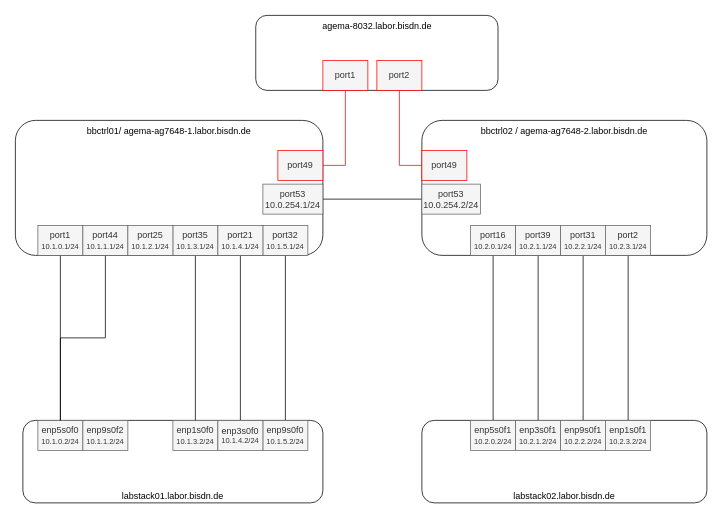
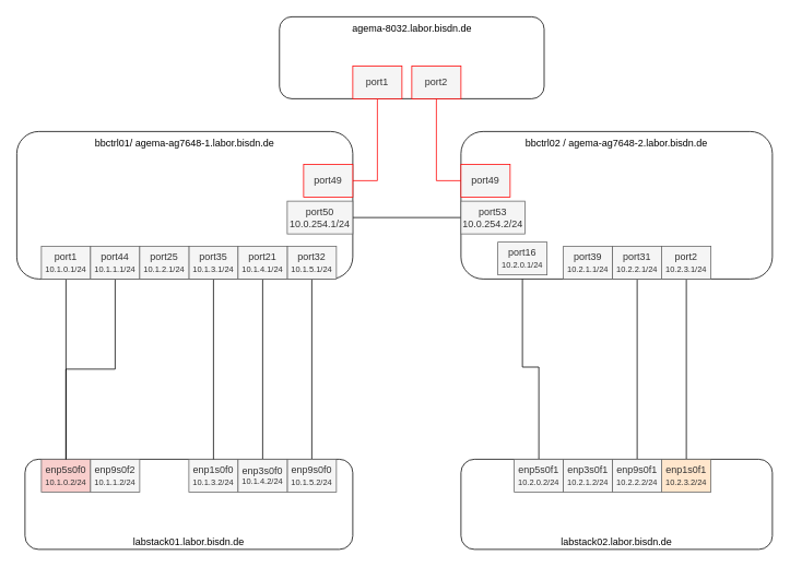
  <mxCell id="0" />
  <mxCell id="1" parent="0" />
  <mxCell id="2" value="labstack01.labor.bisdn.de" style="rounded=1;whiteSpace=wrap;html=1;verticalAlign=bottom;" parent="1" vertex="1"><mxGeometry x="30" y="560" width="400" height="110" as="geometry" /></mxCell>
  <mxCell id="3" value="&lt;div&gt;labstack02.labor.bisdn.de&lt;/div&gt;" style="rounded=1;whiteSpace=wrap;html=1;verticalAlign=bottom;" parent="1" vertex="1"><mxGeometry x="562" y="560" width="380" height="110" as="geometry" /></mxCell>
  <mxCell id="4" style="edgeStyle=orthogonalEdgeStyle;rounded=0;orthogonalLoop=1;jettySize=auto;html=1;exitX=0.5;exitY=0;exitDx=0;exitDy=0;entryX=0.5;entryY=1;entryDx=0;entryDy=0;endArrow=none;endFill=0;endSize=18;" parent="1" source="5" target="21" edge="1"><mxGeometry relative="1" as="geometry" /></mxCell>
  <mxCell id="5" value="enp5s0f1&lt;br style=&quot;font-size: 10px&quot;&gt;&lt;font size=&quot;1&quot;&gt;10.2.0.2/24&lt;/font&gt;" style="rounded=0;whiteSpace=wrap;html=1;fillColor=#f5f5f5;strokeColor=#666666;fontColor=#333333;" parent="1" vertex="1"><mxGeometry x="627" y="560" width="60" height="40" as="geometry" /></mxCell>
- <mxCell id="6" style="edgeStyle=orthogonalEdgeStyle;rounded=0;orthogonalLoop=1;jettySize=auto;html=1;exitX=0.5;exitY=0;exitDx=0;exitDy=0;entryX=0.5;entryY=1;entryDx=0;entryDy=0;endArrow=none;endFill=0;endSize=18;" parent="1" source="7" target="22" edge="1"><mxGeometry relative="1" as="geometry" /></mxCell>
  <mxCell id="7" value="enp3s0f1&lt;br style=&quot;font-size: 10px&quot;&gt;&lt;font size=&quot;1&quot;&gt;10.2.1.2/24&lt;/font&gt;" style="rounded=0;whiteSpace=wrap;html=1;fillColor=#f5f5f5;strokeColor=#666666;fontColor=#333333;" parent="1" vertex="1"><mxGeometry x="687" y="560" width="60" height="40" as="geometry" /></mxCell>
  <mxCell id="8" style="edgeStyle=orthogonalEdgeStyle;rounded=0;orthogonalLoop=1;jettySize=auto;html=1;exitX=0.5;exitY=0;exitDx=0;exitDy=0;entryX=0.5;entryY=1;entryDx=0;entryDy=0;endArrow=none;endFill=0;endSize=18;" parent="1" source="9" target="23" edge="1"><mxGeometry relative="1" as="geometry" /></mxCell>
- <mxCell id="9" value="enp1s0f1&lt;br style=&quot;font-size: 10px&quot;&gt;&lt;font size=&quot;1&quot;&gt;10.2.3.2/24&lt;/font&gt;" style="rounded=0;whiteSpace=wrap;html=1;fillColor=#f5f5f5;strokeColor=#666666;fontColor=#333333;" parent="1" vertex="1"><mxGeometry x="807" y="560" width="60" height="40" as="geometry" /></mxCell>
+ <mxCell id="9" value="enp1s0f1&lt;br style=&quot;font-size: 10px&quot;&gt;&lt;font size=&quot;1&quot;&gt;10.2.3.2/24&lt;/font&gt;" style="rounded=0;whiteSpace=wrap;html=1;fillColor=#ffe6cc;strokeColor=#666666;fontColor=#333333;" parent="1" vertex="1"><mxGeometry x="807" y="560" width="60" height="40" as="geometry" /></mxCell>
  <mxCell id="10" style="edgeStyle=orthogonalEdgeStyle;rounded=0;orthogonalLoop=1;jettySize=auto;html=1;exitX=0.5;exitY=0;exitDx=0;exitDy=0;entryX=0.5;entryY=1;entryDx=0;entryDy=0;endArrow=none;endFill=0;endSize=18;" parent="1" source="11" target="24" edge="1"><mxGeometry relative="1" as="geometry" /></mxCell>
  <mxCell id="11" value="&lt;div&gt;enp9s0f1&lt;/div&gt;&lt;div&gt;&lt;font style=&quot;font-size: 10px&quot;&gt;10.2.2.2/24&lt;/font&gt;&lt;/div&gt;" style="rounded=0;whiteSpace=wrap;html=1;fillColor=#f5f5f5;strokeColor=#666666;fontColor=#333333;" parent="1" vertex="1"><mxGeometry x="747" y="560" width="60" height="40" as="geometry" /></mxCell>
- <mxCell id="12" value="enp5s0f0&lt;br&gt;&lt;font style=&quot;font-size: 10px&quot;&gt;10.1.0.2/24&lt;/font&gt;" style="rounded=0;whiteSpace=wrap;html=1;fillColor=#f5f5f5;strokeColor=#666666;fontColor=#333333;direction=west;" parent="1" vertex="1"><mxGeometry x="50" y="560" width="60" height="40" as="geometry" /></mxCell>
+ <mxCell id="12" value="enp5s0f0&lt;br&gt;&lt;font style=&quot;font-size: 10px&quot;&gt;10.1.0.2/24&lt;/font&gt;" style="rounded=0;whiteSpace=wrap;html=1;fillColor=#f8cecc;strokeColor=#666666;fontColor=#333333;direction=west;" parent="1" vertex="1"><mxGeometry x="50" y="560" width="60" height="40" as="geometry" /></mxCell>
  <mxCell id="13" value="enp9s0f2&lt;br style=&quot;font-size: 10px&quot;&gt;&lt;font size=&quot;1&quot;&gt;10.1.1.2/24&lt;/font&gt;" style="rounded=0;whiteSpace=wrap;html=1;fillColor=#f5f5f5;strokeColor=#666666;fontColor=#333333;direction=west;" parent="1" vertex="1"><mxGeometry x="110" y="560" width="60" height="40" as="geometry" /></mxCell>
  <mxCell id="14" value="enp1s0f0&lt;br style=&quot;font-size: 10px&quot;&gt;&lt;font size=&quot;1&quot;&gt;10.1.3.2/24&lt;/font&gt;" style="rounded=0;whiteSpace=wrap;html=1;fillColor=#f5f5f5;strokeColor=#666666;fontColor=#333333;direction=west;" parent="1" vertex="1"><mxGeometry x="230" y="560" width="60" height="40" as="geometry" /></mxCell>
  <mxCell id="15" style="edgeStyle=orthogonalEdgeStyle;rounded=0;orthogonalLoop=1;jettySize=auto;html=1;exitX=0.5;exitY=1;exitDx=0;exitDy=0;entryX=0.5;entryY=1;entryDx=0;entryDy=0;endArrow=none;endFill=0;endSize=18;" parent="1" source="16" target="32" edge="1"><mxGeometry relative="1" as="geometry" /></mxCell>
  <mxCell id="16" value="enp9s0f0&lt;br style=&quot;font-size: 10px&quot;&gt;&lt;font size=&quot;1&quot;&gt;10.1.5.2/24&lt;/font&gt;" style="rounded=0;whiteSpace=wrap;html=1;fillColor=#f5f5f5;strokeColor=#666666;fontColor=#333333;direction=west;" parent="1" vertex="1"><mxGeometry x="350" y="560" width="60" height="40" as="geometry" /></mxCell>
  <mxCell id="17" style="edgeStyle=orthogonalEdgeStyle;rounded=0;orthogonalLoop=1;jettySize=auto;html=1;exitX=0.5;exitY=1;exitDx=0;exitDy=0;entryX=0.5;entryY=1;entryDx=0;entryDy=0;endArrow=none;endFill=0;endSize=18;" parent="1" source="18" target="33" edge="1"><mxGeometry relative="1" as="geometry" /></mxCell>
  <mxCell id="18" value="&lt;div&gt;enp3s0f0&lt;/div&gt;&lt;div style=&quot;font-size: 10px&quot;&gt;10.1.4.2/24&lt;/div&gt;" style="rounded=0;whiteSpace=wrap;html=1;fillColor=#f5f5f5;strokeColor=#666666;fontColor=#333333;direction=west;" parent="1" vertex="1"><mxGeometry x="290" y="560" width="60" height="40" as="geometry" /></mxCell>
  <mxCell id="19" value="bbctrl01/ agema-ag7648-1.labor.bisdn.de" style="rounded=1;whiteSpace=wrap;html=1;verticalAlign=top;align=center;" parent="1" vertex="1"><mxGeometry x="20" y="160" width="410" height="180" as="geometry" /></mxCell>
  <mxCell id="20" value="&lt;div&gt;bbctrl02 / agema-ag7648-2.labor.bisdn.de&lt;br&gt;&lt;/div&gt;" style="rounded=1;whiteSpace=wrap;html=1;verticalAlign=top;align=center;" parent="1" vertex="1"><mxGeometry x="562" y="160" width="380" height="180" as="geometry" /></mxCell>
- <mxCell id="21" value="port16&lt;br style=&quot;font-size: 10px&quot;&gt;&lt;font size=&quot;1&quot;&gt;10.2.0.1/24&lt;/font&gt;" style="rounded=0;whiteSpace=wrap;html=1;fillColor=#f5f5f5;strokeColor=#666666;fontColor=#333333;" parent="1" vertex="1"><mxGeometry x="627" y="300" width="60" height="40" as="geometry" /></mxCell>
+ <mxCell id="21" value="port16&lt;br style=&quot;font-size: 10px&quot;&gt;&lt;font size=&quot;1&quot;&gt;10.2.0.1/24&lt;/font&gt;" style="rounded=0;whiteSpace=wrap;html=1;fillColor=#f5f5f5;strokeColor=#666666;fontColor=#333333;" parent="1" vertex="1"><mxGeometry x="607" y="295" width="60" height="40" as="geometry" /></mxCell>
  <mxCell id="22" value="port39&lt;br style=&quot;font-size: 10px&quot;&gt;&lt;font size=&quot;1&quot;&gt;10.2.1.1/24&lt;/font&gt;" style="rounded=0;whiteSpace=wrap;html=1;fillColor=#f5f5f5;strokeColor=#666666;fontColor=#333333;" parent="1" vertex="1"><mxGeometry x="687" y="300" width="60" height="40" as="geometry" /></mxCell>
  <mxCell id="23" value="port2&lt;br&gt;&lt;font style=&quot;font-size: 10px&quot;&gt;10.2.3.1/24&lt;/font&gt;" style="rounded=0;whiteSpace=wrap;html=1;fillColor=#f5f5f5;strokeColor=#666666;fontColor=#333333;" parent="1" vertex="1"><mxGeometry x="807" y="300" width="60" height="40" as="geometry" /></mxCell>
  <mxCell id="24" value="port31&lt;br style=&quot;font-size: 10px&quot;&gt;&lt;font size=&quot;1&quot;&gt;10.2.2.1/24&lt;/font&gt;" style="rounded=0;whiteSpace=wrap;html=1;fillColor=#f5f5f5;strokeColor=#666666;fontColor=#333333;" parent="1" vertex="1"><mxGeometry x="747" y="300" width="60" height="40" as="geometry" /></mxCell>
  <mxCell id="25" style="edgeStyle=orthogonalEdgeStyle;rounded=0;orthogonalLoop=1;jettySize=auto;html=1;exitX=0.5;exitY=1;exitDx=0;exitDy=0;entryX=0.5;entryY=1;entryDx=0;entryDy=0;endArrow=none;endFill=0;endSize=18;" parent="1" source="26" target="12" edge="1"><mxGeometry relative="1" as="geometry" /></mxCell>
  <mxCell id="26" value="port1&lt;br&gt;&lt;font style=&quot;font-size: 10px&quot;&gt;10.1.0.1/24&lt;/font&gt;" style="rounded=0;whiteSpace=wrap;html=1;fillColor=#f5f5f5;strokeColor=#666666;fontColor=#333333;" parent="1" vertex="1"><mxGeometry x="50" y="300" width="60" height="40" as="geometry" /></mxCell>
  <mxCell id="27" style="edgeStyle=orthogonalEdgeStyle;rounded=0;orthogonalLoop=1;jettySize=auto;html=1;exitX=0.5;exitY=1;exitDx=0;exitDy=0;endArrow=none;endFill=0;endSize=18;" parent="1" source="28" target="12" edge="1"><mxGeometry relative="1" as="geometry" /></mxCell>
  <mxCell id="28" value="port44&lt;br&gt;&lt;font style=&quot;font-size: 10px&quot;&gt;10.1.1.1/24&lt;/font&gt;" style="rounded=0;whiteSpace=wrap;html=1;fillColor=#f5f5f5;strokeColor=#666666;fontColor=#333333;" parent="1" vertex="1"><mxGeometry x="110" y="300" width="60" height="40" as="geometry" /></mxCell>
  <mxCell id="29" style="edgeStyle=orthogonalEdgeStyle;rounded=0;orthogonalLoop=1;jettySize=auto;html=1;exitX=0.5;exitY=1;exitDx=0;exitDy=0;entryX=0.5;entryY=1;entryDx=0;entryDy=0;endArrow=none;endFill=0;endSize=18;" parent="1" source="30" target="14" edge="1"><mxGeometry relative="1" as="geometry" /></mxCell>
  <mxCell id="30" value="port35&lt;br&gt;&lt;font style=&quot;font-size: 10px&quot;&gt;10.1.3.1/24&lt;/font&gt;" style="rounded=0;whiteSpace=wrap;html=1;fillColor=#f5f5f5;strokeColor=#666666;fontColor=#333333;" parent="1" vertex="1"><mxGeometry x="230" y="300" width="60" height="40" as="geometry" /></mxCell>
  <mxCell id="31" value="port25&lt;br&gt;&lt;font style=&quot;font-size: 10px&quot;&gt;10.1.2.1/24&lt;/font&gt;" style="rounded=0;whiteSpace=wrap;html=1;fillColor=#f5f5f5;strokeColor=#666666;fontColor=#333333;" parent="1" vertex="1"><mxGeometry x="170" y="300" width="60" height="40" as="geometry" /></mxCell>
  <mxCell id="32" value="&lt;div&gt;port32&lt;/div&gt;&lt;div&gt;&lt;font style=&quot;font-size: 10px&quot;&gt;10.1.5.1/24&lt;/font&gt;&lt;/div&gt;" style="rounded=0;whiteSpace=wrap;html=1;fillColor=#f5f5f5;strokeColor=#666666;fontColor=#333333;" parent="1" vertex="1"><mxGeometry x="350" y="300" width="60" height="40" as="geometry" /></mxCell>
  <mxCell id="33" value="port21&lt;br&gt;&lt;font style=&quot;font-size: 10px&quot;&gt;10.1.4.1/24&lt;/font&gt;" style="rounded=0;whiteSpace=wrap;html=1;fillColor=#f5f5f5;strokeColor=#666666;fontColor=#333333;" parent="1" vertex="1"><mxGeometry x="290" y="300" width="60" height="40" as="geometry" /></mxCell>
  <mxCell id="34" style="edgeStyle=orthogonalEdgeStyle;rounded=0;orthogonalLoop=1;jettySize=auto;html=1;exitX=1;exitY=0.5;exitDx=0;exitDy=0;entryX=0;entryY=0.5;entryDx=0;entryDy=0;endArrow=none;endFill=0;endSize=18;" parent="1" source="35" target="36" edge="1"><mxGeometry relative="1" as="geometry" /></mxCell>
- <mxCell id="35" value="&lt;div&gt;port53&lt;/div&gt;&lt;div&gt;10.0.254.1/24&lt;/div&gt;" style="rounded=0;whiteSpace=wrap;html=1;fillColor=#f5f5f5;strokeColor=#666666;fontColor=#333333;" parent="1" vertex="1"><mxGeometry x="350" y="245" width="80" height="40" as="geometry" /></mxCell>
+ <mxCell id="35" value="&lt;div&gt;port50&lt;/div&gt;&lt;div&gt;10.0.254.1/24&lt;/div&gt;" style="rounded=0;whiteSpace=wrap;html=1;fillColor=#f5f5f5;strokeColor=#666666;fontColor=#333333;" parent="1" vertex="1"><mxGeometry x="350" y="245" width="80" height="40" as="geometry" /></mxCell>
  <mxCell id="36" value="&lt;div&gt;port53&lt;/div&gt;&lt;div&gt;10.0.254.2/24&lt;/div&gt;" style="rounded=0;whiteSpace=wrap;html=1;fillColor=#f5f5f5;strokeColor=#666666;fontColor=#333333;" parent="1" vertex="1"><mxGeometry x="562" y="245" width="78" height="40" as="geometry" /></mxCell>
  <mxCell id="37" value="agema-8032.labor.bisdn.de" style="rounded=1;whiteSpace=wrap;html=1;verticalAlign=top;align=center;" parent="1" vertex="1"><mxGeometry x="340.5" y="20" width="323" height="100" as="geometry" /></mxCell>
  <mxCell id="38" style="edgeStyle=orthogonalEdgeStyle;rounded=0;orthogonalLoop=1;jettySize=auto;html=1;exitX=0.5;exitY=1;exitDx=0;exitDy=0;entryX=1;entryY=0.5;entryDx=0;entryDy=0;endArrow=none;endFill=0;endSize=18;strokeColor=#FF0000;" parent="1" source="39" target="41" edge="1"><mxGeometry relative="1" as="geometry" /></mxCell>
  <mxCell id="39" value="&lt;div&gt;port1&lt;/div&gt;" style="rounded=0;whiteSpace=wrap;html=1;fillColor=#f5f5f5;strokeColor=#FF0000;fontColor=#333333;" parent="1" vertex="1"><mxGeometry x="430" y="80" width="60" height="40" as="geometry" /></mxCell>
  <mxCell id="40" value="&lt;div&gt;port2&lt;/div&gt;" style="rounded=0;whiteSpace=wrap;html=1;fillColor=#f5f5f5;strokeColor=#FF0000;fontColor=#333333;" parent="1" vertex="1"><mxGeometry x="502" y="80" width="60" height="40" as="geometry" /></mxCell>
  <mxCell id="41" value="&lt;div&gt;port49&lt;/div&gt;" style="rounded=0;whiteSpace=wrap;html=1;fillColor=#f5f5f5;strokeColor=#FF0000;fontColor=#333333;" parent="1" vertex="1"><mxGeometry x="370" y="200" width="60" height="40" as="geometry" /></mxCell>
  <mxCell id="42" style="edgeStyle=orthogonalEdgeStyle;rounded=0;orthogonalLoop=1;jettySize=auto;html=1;exitX=0;exitY=0.5;exitDx=0;exitDy=0;entryX=0.5;entryY=1;entryDx=0;entryDy=0;endArrow=none;endFill=0;endSize=18;strokeColor=#FF0000;" parent="1" source="43" target="40" edge="1"><mxGeometry relative="1" as="geometry" /></mxCell>
  <mxCell id="43" value="&lt;div&gt;port49&lt;/div&gt;" style="rounded=0;whiteSpace=wrap;html=1;fillColor=#f5f5f5;strokeColor=#FF0000;fontColor=#333333;" parent="1" vertex="1"><mxGeometry x="562" y="200" width="60" height="40" as="geometry" /></mxCell>
